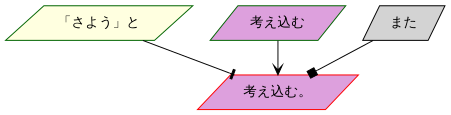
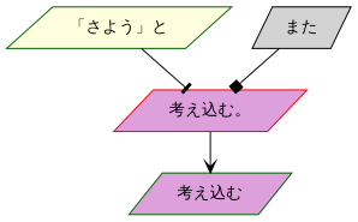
  digraph {
    node [color=darkgreen fillcolor=plum shape=parallelogram style=filled]
    n1 [fillcolor=lightyellow label="「さよう」と"]
    n2 [color=red label="考え込む。"]
    n3 [label="考え込む"]
    n4 [color=black fillcolor=lightgrey label="また"]
    n1 -> n2 [arrowhead=tee]
-   n3 -> n2 [arrowhead=vee]
+   n2 -> n3 [arrowhead=vee]
    n4 -> n2 [arrowhead=box]
  }
